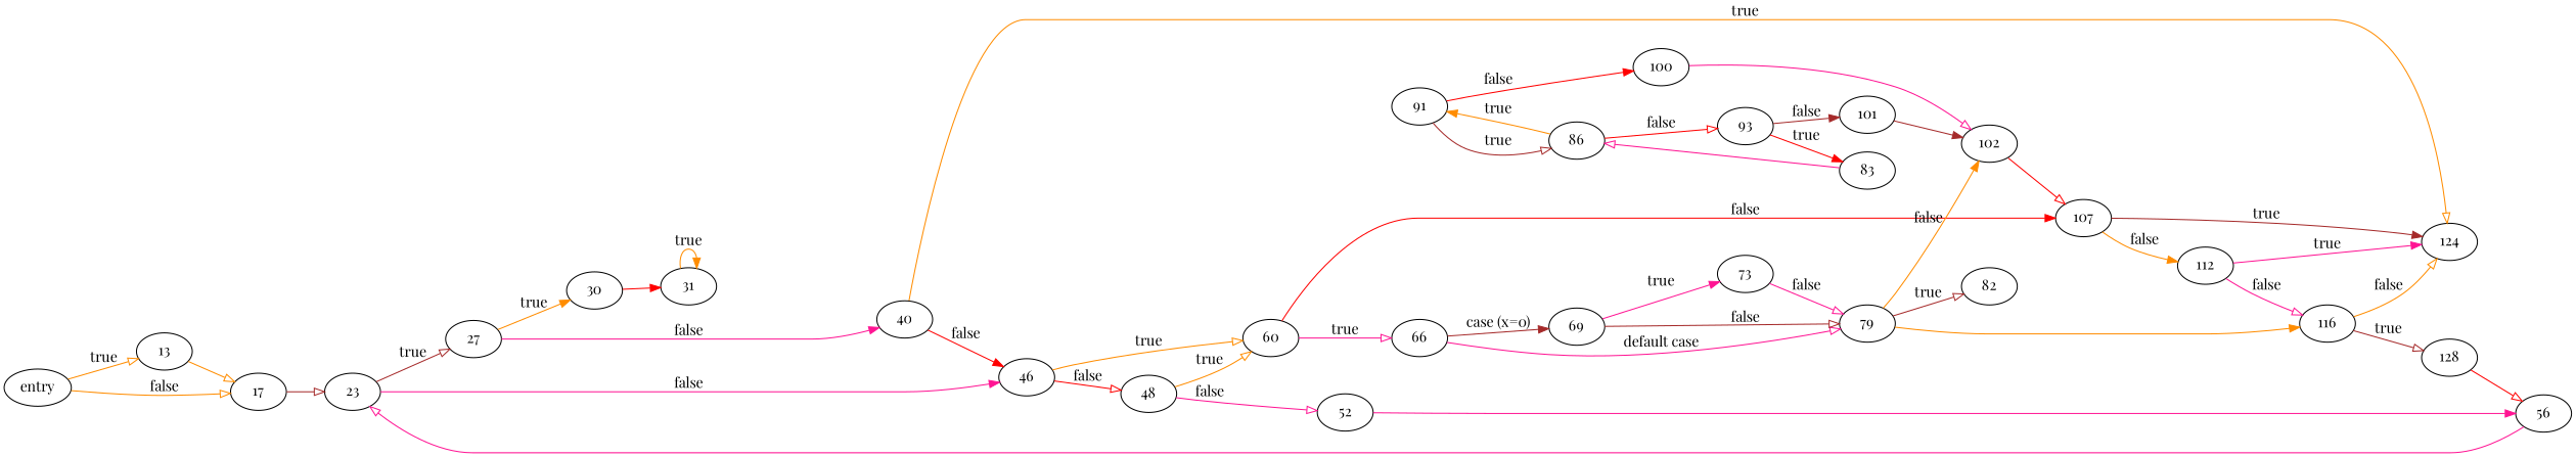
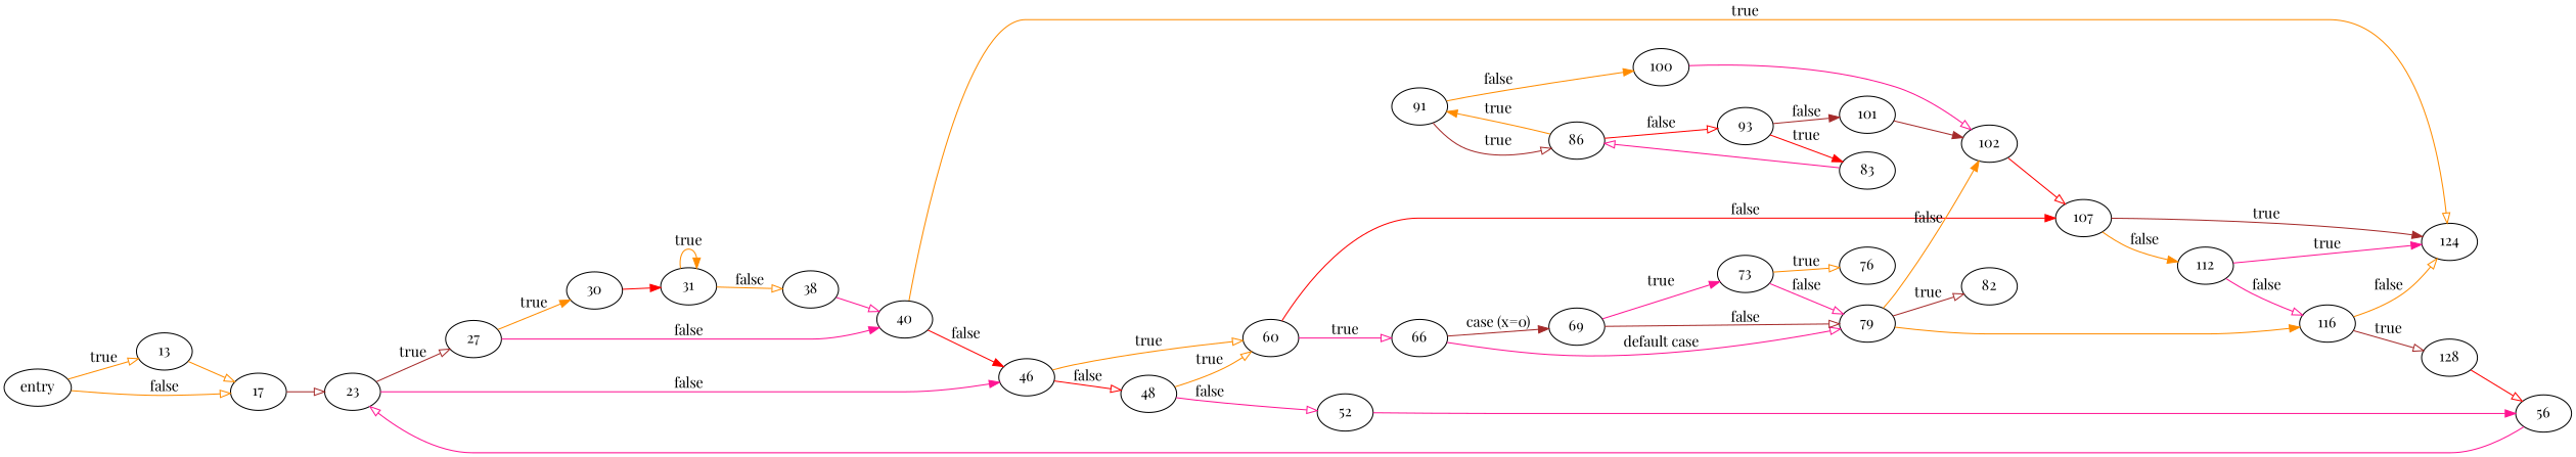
  digraph {
    fontname="Playfair Display"
    rankdir=LR
    node [fontname="Playfair Display"]
    edge [arrowhead=onormal color=darkorange fontname="Playfair Display"]
    n1 [label=entry]
    13
    17
    23
    27
    46
    40
    30
    124
    31
+   38
    48
    60
    52
    66
    107
    56
    69
    79
    112
    73
    116
    82
    102
+   76
    n26 [label=128]
    83
    86
    91
    93
    100
    101
    n1 -> 13 [label=true]
    n1 -> 17 [label=false]
    13 -> 17
    17 -> 23 [color=brown]
    23 -> 27 [color=brown label=true]
    23 -> 46 [arrowhead=normal color=deeppink label=false]
    27 -> 40 [arrowhead=normal color=deeppink label=false]
    27 -> 30 [arrowhead=normal label=true]
    46 -> 48 [color=red label=false]
    46 -> 60 [label=true]
    40 -> 46 [arrowhead=normal color=red label=false]
    40 -> 124 [label=true]
    30 -> 31 [arrowhead=normal color=red]
    31 -> 31 [arrowhead=normal label=true]
+   31 -> 38 [label=false]
+   38 -> 40 [color=deeppink]
    48 -> 60 [label=true]
    48 -> 52 [color=deeppink label=false]
    60 -> 66 [color=deeppink label=true]
    60 -> 107 [arrowhead=normal color=red label=false]
    52 -> 56 [arrowhead=normal color=deeppink]
    66 -> 69 [arrowhead=normal color=brown label="case (x=0)"]
    66 -> 79 [color=deeppink label="default case"]
    107 -> 124 [arrowhead=normal color=brown label=true]
    107 -> 112 [arrowhead=normal label=false]
    56 -> 23 [color=deeppink]
    69 -> 79 [color=brown label=false]
    69 -> 73 [arrowhead=normal color=deeppink label=true]
    79 -> 116 [arrowhead=normal]
    79 -> 82 [color=brown label=true]
    79 -> 102 [arrowhead=normal label=false]
    112 -> 124 [arrowhead=normal color=deeppink label=true]
    112 -> 116 [color=deeppink label=false]
    73 -> 79 [color=deeppink label=false]
+   73 -> 76 [label=true]
    116 -> 124 [label=false]
    116 -> n26 [color=brown label=true]
    102 -> 107 [color=red]
    n26 -> 56 [color=red]
    83 -> 86 [color=deeppink]
    86 -> 91 [arrowhead=normal label=true]
    86 -> 93 [color=red label=false]
    91 -> 86 [color=brown label=true]
-   91 -> 100 [arrowhead=normal color=red label=false]
+   91 -> 100 [arrowhead=normal label=false]
    93 -> 83 [arrowhead=normal color=red label=true]
    93 -> 101 [arrowhead=normal color=brown label=false]
    100 -> 102 [color=deeppink]
    101 -> 102 [arrowhead=normal color=brown]
  }
